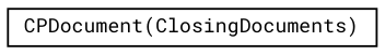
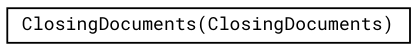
  digraph {
    rankdir=LR
    fontname="Roboto Mono"
-   n1 [color=black fillcolor=white fontname="Roboto Mono" fontsize=10 height=0.2 label="CPDocument(ClosingDocuments)" shape=record style=filled width=0.4]
+   n1 [color=black fillcolor=white fontname="Roboto Mono" fontsize=10 height=0.2 label="ClosingDocuments(ClosingDocuments)" shape=record style=filled width=0.4]
  }
